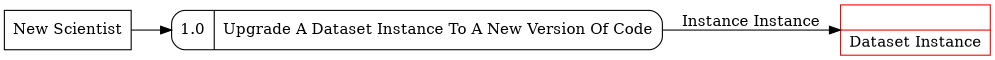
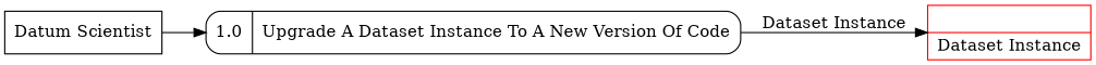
  digraph {
    rankdir=LR
    n1 [color=red label="<f0>  |<f1> Dataset Instance " shape=record]
-   n2 [label="New Scientist" shape=box]
+   n2 [label="Datum Scientist" shape=box]
    n3 [label="{<f0> 1.0|<f1> Upgrade A Dataset Instance To A New Version Of Code }" shape=Mrecord]
    n2 -> n3
-   n3 -> n1 [label="Instance Instance"]
+   n3 -> n1 [label="Dataset Instance"]
  }
